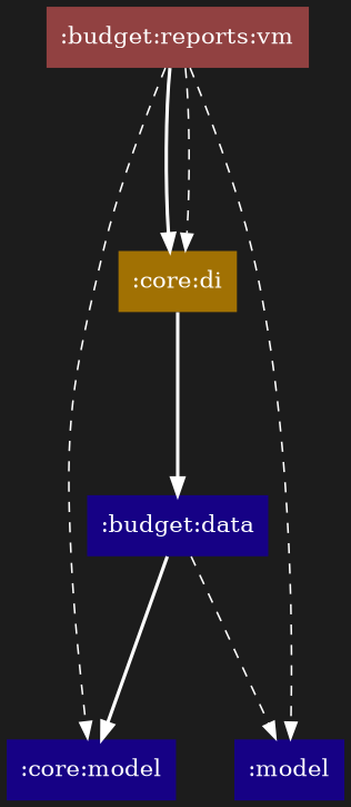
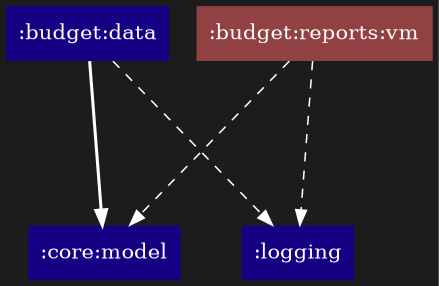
  digraph {
    bgcolor="#1c1c1c"
    rankdir=TB
    ranksep=1.5
    node [color=transparent fillcolor="#160185" fontcolor=white shape=box style=filled]
    edge [arrowhead=normal color=white style=dashed]
    ":budget:data"
    ":core:model"
-   ":logging" [label=":model"]
+   ":logging"
    ":budget:reports:vm" [fillcolor="#914141"]
-   ":core:di" [fillcolor="#a17103"]
    ":budget:data" -> ":core:model" [style=bold]
    ":budget:data" -> ":logging"
    ":budget:reports:vm" -> ":core:model"
    ":budget:reports:vm" -> ":logging"
-   ":budget:reports:vm" -> ":core:di" [style=bold]
-   ":budget:reports:vm" -> ":core:di"
-   ":core:di" -> ":budget:data" [style=bold]
  }
